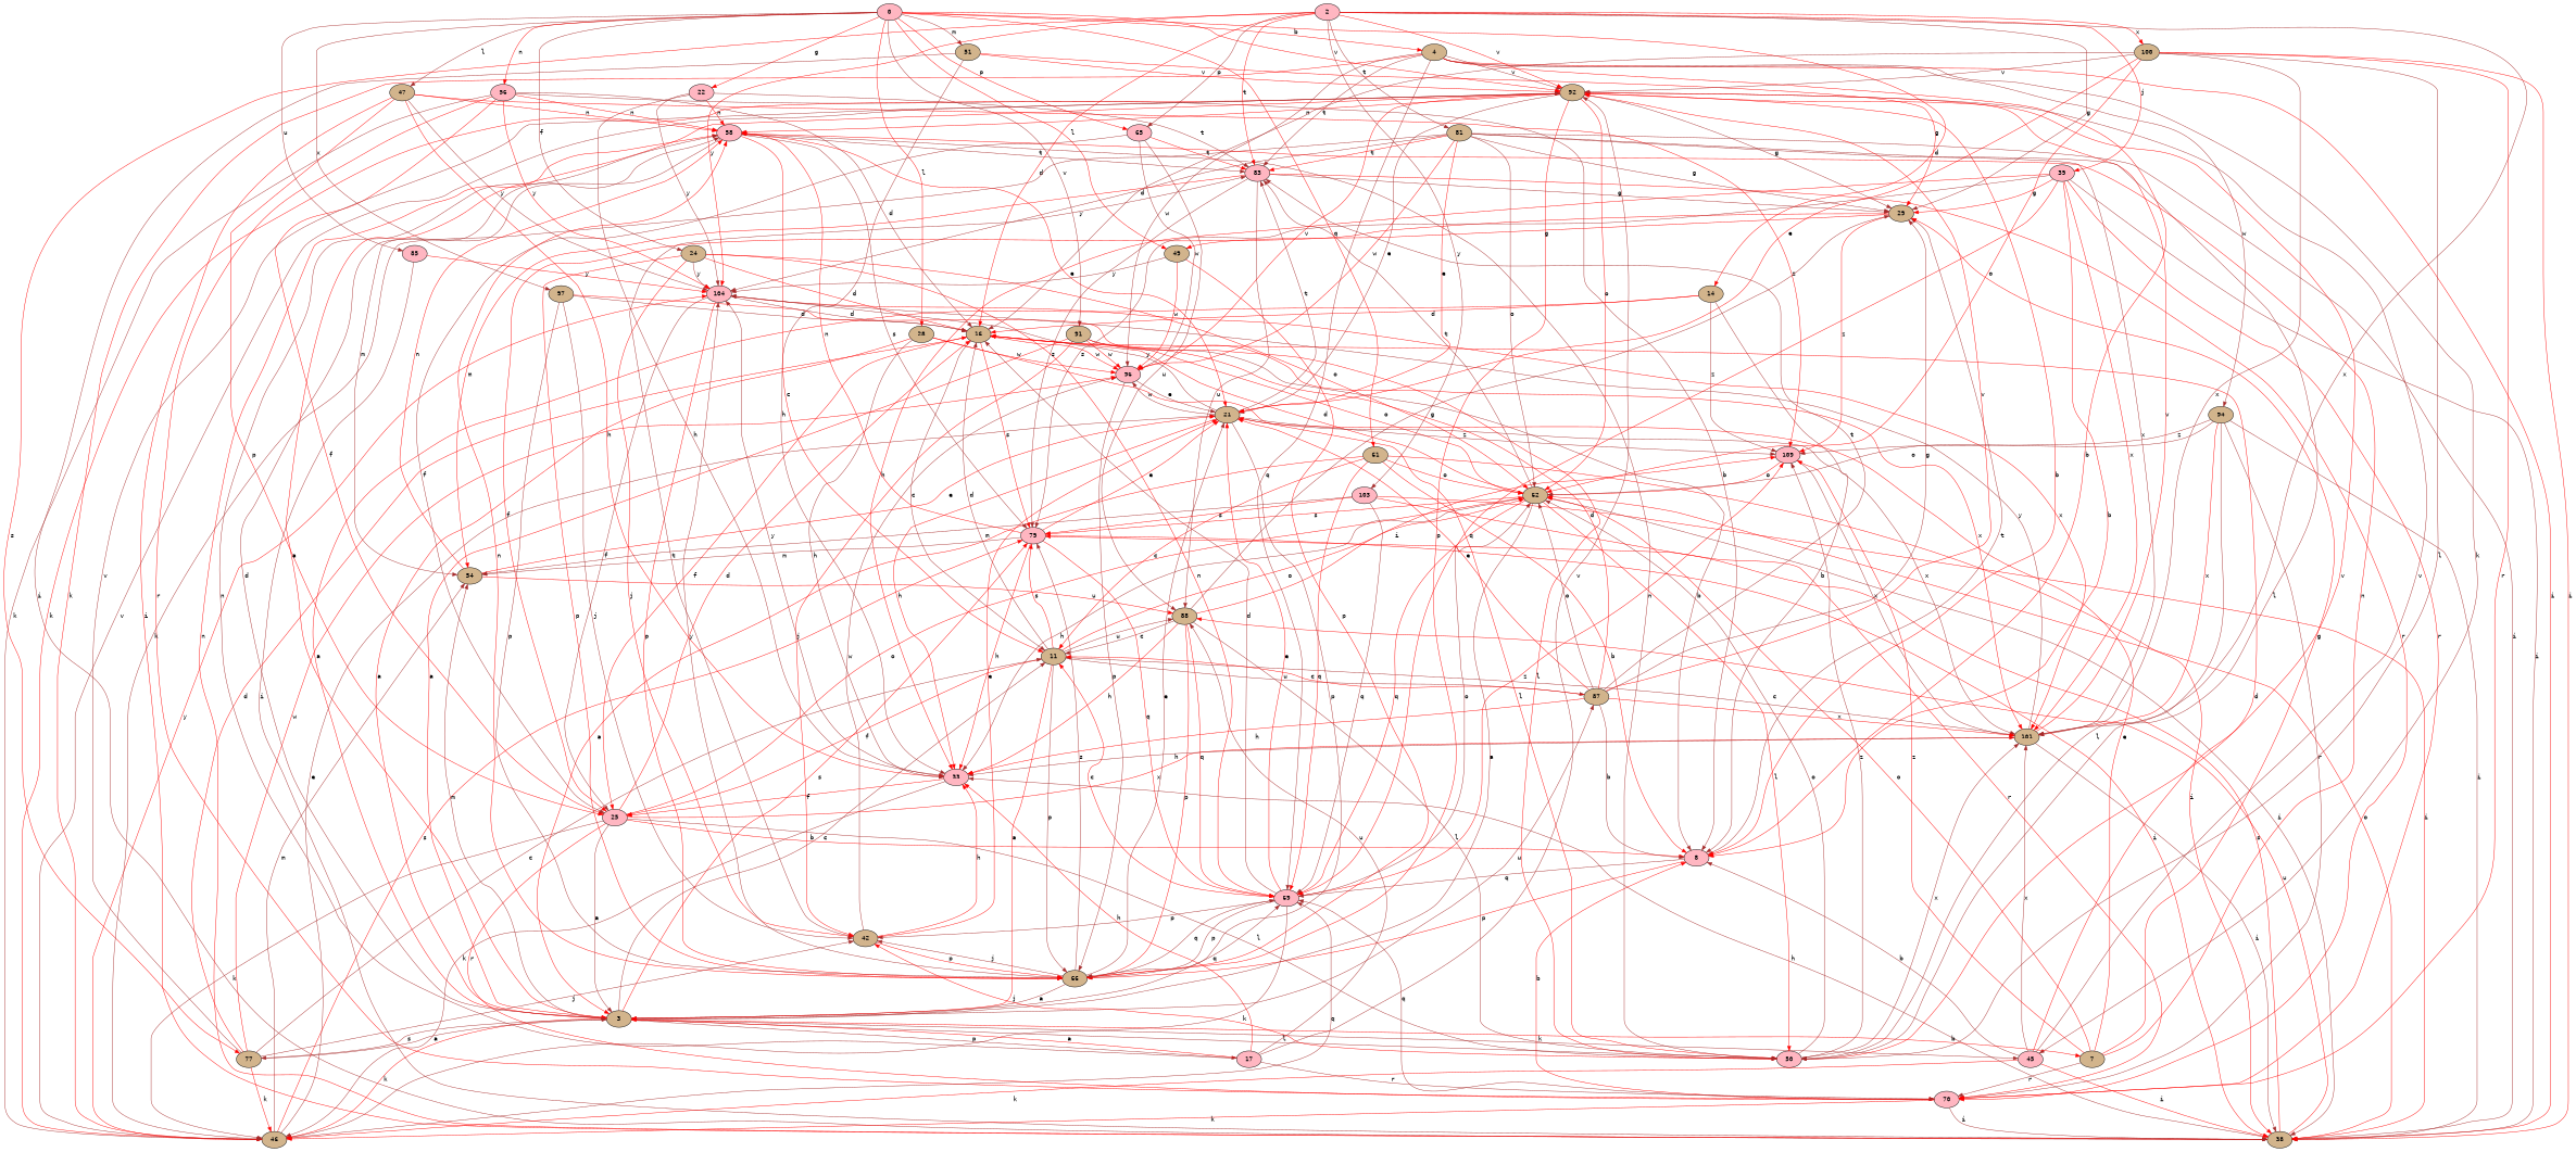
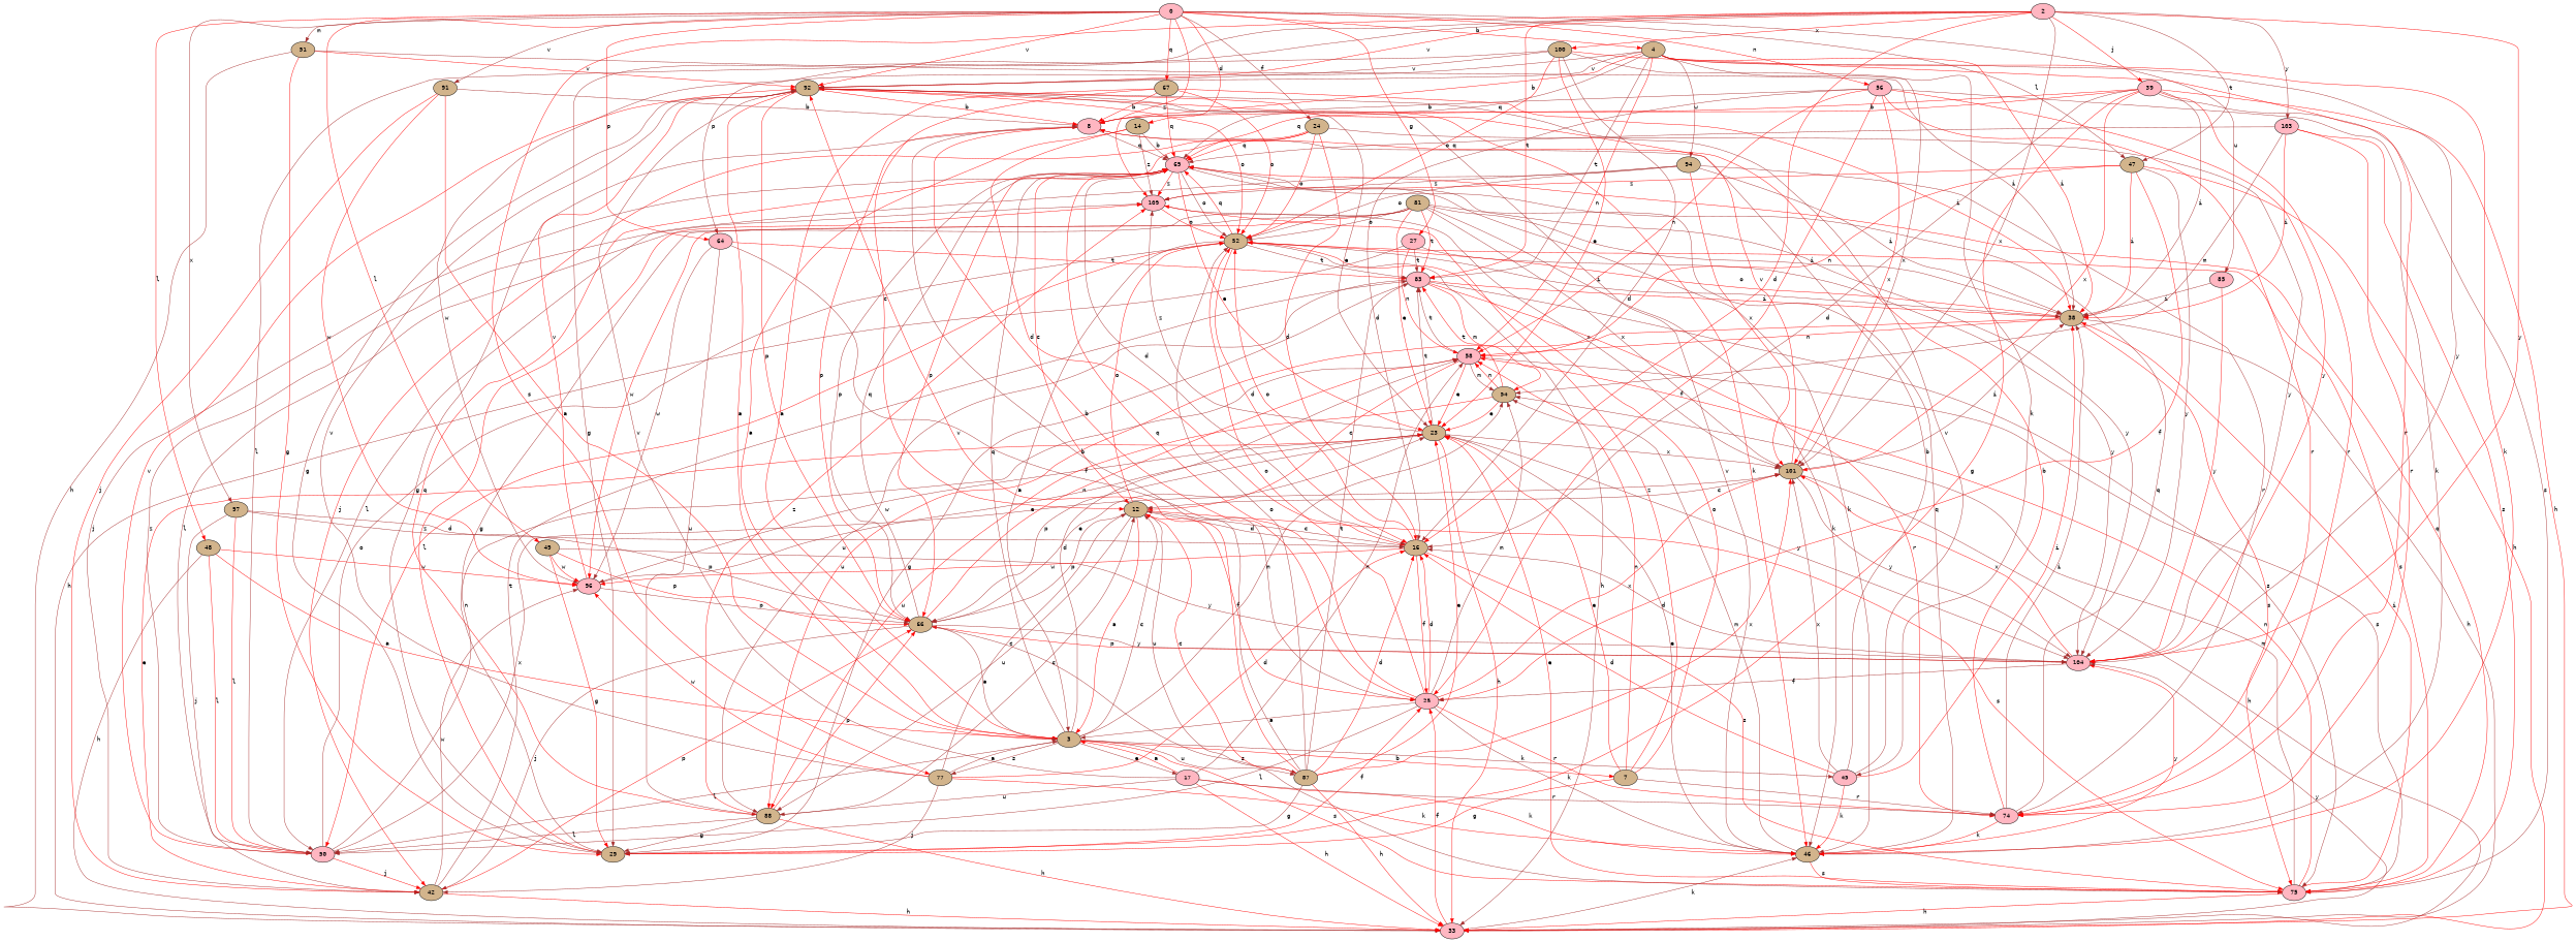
  strict digraph {
    fontname="DejaVu Sans Mono"
    node [fillcolor=tan fontname="DejaVu Sans Mono" style=filled]
    edge [color=red fontname="DejaVu Sans Mono"]
    0 [fillcolor=lightpink]
    4
    14
    24
-   27 [fillcolor=lightpink label=22]
+   27 [fillcolor=lightpink]
    47
-   48 [label=28]
+   48
    49
    51
    56 [fillcolor=lightpink]
-   64 [fillcolor=lightpink label=65]
-   67 [label=61]
+   64 [fillcolor=lightpink]
+   67
    85 [fillcolor=lightpink]
    91
    92
    97
    109 [fillcolor=lightpink]
    83 [fillcolor=lightpink]
    104 [fillcolor=lightpink]
    45 [fillcolor=lightpink]
    58 [fillcolor=lightpink]
    69 [fillcolor=lightpink]
    8 [fillcolor=lightpink]
    38
    46
    94
    96 [fillcolor=lightpink]
    16
    3
-   62
+   62 [label=52]
    66
    42
    33 [fillcolor=lightpink]
    25 [fillcolor=lightpink]
    50 [fillcolor=lightpink]
    29
-   74 [fillcolor=lightpink label=70]
+   74 [fillcolor=lightpink]
    88
-   12 [label=11]
+   12
    101
-   21
+   21 [label=23]
    2 [fillcolor=lightpink]
    39 [fillcolor=lightpink]
    77
    81
    100
    103 [fillcolor=lightpink]
-   79 [fillcolor=lightpink]
+   79 [fillcolor=lightpink label=75]
    54
    7
    17 [fillcolor=lightpink]
    87
    0 -> 4 [label=b]
    0 -> 14 [label=d]
    0 -> 24 [color=brown label=f]
    0 -> 27 [label=g]
    0 -> 47 [color=brown label=l]
    0 -> 48 [label=l]
    0 -> 49 [label=l]
    0 -> 51 [color=brown label=m]
    0 -> 56 [label=n]
    0 -> 64 [label=p]
    0 -> 67 [label=q]
    0 -> 85 [color=brown label=u]
    0 -> 91 [color=brown label=v]
    0 -> 92 [label=v]
    0 -> 97 [color=brown label=x]
+   0 -> 109 [label=z]
    4 -> 92 [color=brown label=v]
    4 -> 83 [color=brown label=t]
+   4 -> 104 [color=brown label=y]
    4 -> 45 [color=brown label=k]
-   92 -> 58 [label=n]
+   4 -> 58 [label=n]
    4 -> 69 [color=brown label=q]
    4 -> 8 [label=b]
    4 -> 38 [label=i]
    4 -> 46 [label=k]
    4 -> 94 [color=brown label=w]
    4 -> 96 [color=brown label=w]
    14 -> 109 [color=brown label=z]
-   14 -> 8 [color=brown label=b]
+   14 -> 69 [color=brown label=b]
    14 -> 16 [label=d]
    14 -> 3 [label=a]
    24 -> 104 [color=brown label=y]
-   24 -> 69 [label=n]
+   24 -> 69 [label=q]
    24 -> 16 [label=d]
    24 -> 62 [label=o]
    24 -> 66 [label=p]
    24 -> 42 [label=j]
    27 -> 83 [color=brown label=t]
    27 -> 104 [color=brown label=y]
    27 -> 58 [label=n]
    27 -> 33 [color=brown label=h]
    47 -> 109 [label=z]
    47 -> 104 [color=brown label=y]
    47 -> 58 [label=n]
    47 -> 38 [label=i]
    47 -> 33 [label=h]
-   47 -> 25 [label=p]
+   47 -> 25 [label=f]
    48 -> 96 [label=w]
    48 -> 3 [label=a]
    48 -> 33 [color=brown label=h]
    48 -> 50 [label=l]
    49 -> 104 [color=brown label=y]
    49 -> 96 [label=w]
    49 -> 66 [label=p]
-   29 -> 49 [label=g]
+   49 -> 29 [label=g]
    51 -> 92 [label=v]
    51 -> 38 [color=brown label=i]
    51 -> 33 [color=brown label=h]
    51 -> 29 [label=g]
    56 -> 104 [label=y]
    56 -> 58 [label=n]
    56 -> 8 [color=brown label=b]
    56 -> 46 [color=brown label=k]
    56 -> 16 [color=brown label=d]
    56 -> 25 [label=f]
    56 -> 74 [label=r]
    64 -> 83 [label=t]
    64 -> 96 [color=brown label=w]
    64 -> 25 [color=brown label=f]
    64 -> 88 [color=brown label=u]
    67 -> 69 [label=q]
    67 -> 8 [label=b]
    67 -> 38 [label=i]
    67 -> 3 [label=a]
    67 -> 62 [label=o]
    67 -> 12 [label=c]
    85 -> 104 [label=y]
    85 -> 38 [color=brown label=i]
    91 -> 8 [color=brown label=b]
    91 -> 96 [label=w]
    91 -> 3 [label=a]
    91 -> 42 [label=j]
-   91 -> 101 [label=x]
+   56 -> 101 [label=x]
    92 -> 8 [label=b]
    92 -> 46 [label=k]
    92 -> 3 [label=a]
    92 -> 62 [label=o]
    92 -> 66 [label=p]
    92 -> 29 [color=brown label=g]
    92 -> 21 [color=brown label=e]
    97 -> 16 [color=brown label=d]
    97 -> 66 [color=brown label=p]
    97 -> 42 [color=brown label=j]
    97 -> 50 [label=l]
    109 -> 62 [label=o]
    109 -> 101 [color=brown label=x]
    83 -> 29 [color=brown label=g]
    83 -> 74 [label=r]
    83 -> 88 [color=brown label=u]
    83 -> 79 [color=brown label=s]
    83 -> 54 [label=m]
    104 -> 16 [color=brown label=d]
    104 -> 66 [label=p]
    104 -> 25 [color=brown label=f]
    104 -> 101 [label=x]
    45 -> 92 [color=brown label=v]
    45 -> 8 [color=brown label=b]
    45 -> 38 [label=i]
    45 -> 46 [label=k]
    45 -> 16 [label=d]
    45 -> 101 [color=brown label=x]
    58 -> 83 [color=brown label=t]
    58 -> 12 [label=c]
    58 -> 21 [label=e]
    58 -> 79 [color=brown label=s]
    58 -> 54 [color=brown label=m]
    69 -> 109 [label=z]
    69 -> 46 [color=brown label=k]
    69 -> 16 [color=brown label=d]
    69 -> 62 [color=brown label=o]
    69 -> 66 [color=brown label=p]
-   69 -> 42 [color=brown label=p]
+   69 -> 42 [color=brown label=j]
    69 -> 12 [label=c]
    69 -> 21 [label=e]
    8 -> 69 [color=brown label=q]
    8 -> 66 [label=p]
-   8 -> 29 [color=brown label=t]
+   8 -> 29 [color=brown label=g]
    38 -> 58 [label=n]
    38 -> 62 [label=o]
    38 -> 33 [color=brown label=h]
    38 -> 88 [label=u]
    38 -> 79 [label=s]
    46 -> 92 [color=brown label=v]
    46 -> 104 [label=y]
    46 -> 69 [color=brown label=q]
    46 -> 21 [color=brown label=e]
    46 -> 79 [label=s]
    46 -> 54 [color=brown label=m]
    94 -> 109 [color=brown label=z]
    94 -> 38 [color=brown label=i]
    94 -> 62 [color=brown label=o]
    94 -> 50 [color=brown label=l]
    94 -> 74 [color=brown label=r]
    94 -> 101 [label=x]
    96 -> 92 [label=v]
    96 -> 66 [color=brown label=p]
    96 -> 21 [color=brown label=e]
    16 -> 96 [label=w]
    16 -> 62 [label=o]
    16 -> 25 [label=f]
    16 -> 12 [color=brown label=c]
    16 -> 79 [label=s]
    3 -> 45 [color=brown label=k]
    3 -> 58 [color=brown label=d]
    3 -> 69 [color=brown label=q]
    3 -> 50 [color=brown label=l]
    3 -> 12 [color=brown label=c]
    3 -> 77 [color=brown label=s]
    3 -> 79 [label=s]
    3 -> 54 [color=brown label=m]
    3 -> 7 [label=b]
-   3 -> 17 [color=brown label=p]
+   3 -> 17 [color=brown label=e]
    3 -> 87 [color=brown label=u]
    62 -> 83 [color=brown label=t]
    62 -> 69 [label=q]
    62 -> 38 [color=brown label=i]
    62 -> 16 [label=d]
    62 -> 3 [color=brown label=a]
    62 -> 33 [color=brown label=h]
    62 -> 50 [label=l]
    62 -> 79 [label=s]
    66 -> 104 [color=brown label=y]
    66 -> 58 [label=n]
    66 -> 69 [color=brown label=q]
    66 -> 3 [color=brown label=a]
    66 -> 42 [color=brown label=j]
    66 -> 21 [color=brown label=e]
    66 -> 79 [color=brown label=s]
    42 -> 83 [color=brown label=t]
    42 -> 96 [color=brown label=w]
    42 -> 66 [label=p]
    42 -> 33 [label=h]
    42 -> 21 [label=e]
    33 -> 104 [color=brown label=y]
    33 -> 46 [color=brown label=k]
    33 -> 25 [label=f]
+   25 -> 69 [label=q]
    25 -> 8 [label=b]
    25 -> 46 [color=brown label=k]
    25 -> 16 [label=d]
    25 -> 3 [color=brown label=a]
    25 -> 62 [label=o]
    25 -> 50 [color=brown label=l]
    25 -> 74 [label=r]
    25 -> 101 [label=x]
+   25 -> 54 [color=brown label=m]
    50 -> 92 [label=v]
    50 -> 109 [color=brown label=z]
    50 -> 58 [color=brown label=n]
    50 -> 62 [color=brown label=o]
    50 -> 42 [label=j]
    50 -> 101 [color=brown label=x]
    29 -> 109 [label=z]
    29 -> 25 [label=f]
    74 -> 69 [color=brown label=q]
    74 -> 8 [label=b]
    74 -> 38 [color=brown label=i]
    74 -> 46 [label=k]
-   88 -> 109 [label=i]
+   88 -> 109 [label=z]
    88 -> 69 [label=q]
    88 -> 66 [label=p]
    88 -> 33 [label=h]
    88 -> 50 [color=brown label=l]
    88 -> 29 [color=brown label=g]
    88 -> 12 [color=brown label=c]
    12 -> 16 [color=brown label=d]
    12 -> 3 [label=a]
    12 -> 62 [label=o]
    12 -> 66 [color=brown label=p]
    12 -> 25 [label=f]
    12 -> 88 [color=brown label=u]
    12 -> 79 [label=s]
    12 -> 87 [color=brown label=u]
    101 -> 92 [label=v]
    101 -> 104 [color=brown label=y]
    101 -> 38 [color=brown label=i]
    101 -> 33 [color=brown label=h]
    101 -> 12 [color=brown label=c]
    21 -> 109 [color=brown label=z]
    21 -> 83 [color=brown label=t]
    21 -> 104 [color=brown label=y]
    21 -> 96 [color=brown label=w]
    21 -> 66 [color=brown label=p]
    21 -> 33 [label=h]
    21 -> 101 [color=brown label=x]
    2 -> 64 [color=brown label=p]
    2 -> 92 [label=v]
    2 -> 83 [label=t]
    2 -> 104 [label=y]
    2 -> 16 [label=d]
    2 -> 29 [color=brown label=g]
    2 -> 101 [color=brown label=x]
    2 -> 39 [label=j]
    2 -> 77 [label=s]
-   2 -> 81 [color=brown label=t]
+   2 -> 47 [color=brown label=t]
    2 -> 100 [label=x]
    2 -> 103 [color=brown label=y]
    39 -> 69 [label=q]
    39 -> 8 [label=b]
    39 -> 38 [color=brown label=i]
+   39 -> 16 [color=brown label=d]
    39 -> 33 [label=h]
    39 -> 29 [label=g]
    39 -> 74 [label=r]
    39 -> 101 [label=x]
    39 -> 79 [color=brown label=s]
    77 -> 92 [color=brown label=v]
    77 -> 46 [label=k]
    77 -> 96 [label=w]
    77 -> 16 [label=d]
    77 -> 3 [color=brown label=a]
    77 -> 42 [color=brown label=j]
    77 -> 12 [color=brown label=c]
    81 -> 83 [label=t]
    81 -> 104 [color=brown label=y]
    81 -> 38 [color=brown label=i]
    81 -> 46 [color=brown label=k]
    81 -> 96 [label=w]
    81 -> 62 [color=brown label=o]
    81 -> 50 [color=brown label=l]
    81 -> 29 [color=brown label=g]
    81 -> 101 [color=brown label=x]
    81 -> 21 [label=e]
    100 -> 92 [color=brown label=v]
-   100 -> 38 [label=i]
+   83 -> 38 [label=i]
    100 -> 16 [color=brown label=d]
    100 -> 62 [label=o]
    100 -> 50 [color=brown label=l]
    100 -> 74 [label=r]
    100 -> 101 [color=brown label=x]
    100 -> 21 [label=e]
    103 -> 69 [color=brown label=q]
    103 -> 38 [label=i]
    103 -> 74 [label=r]
    103 -> 79 [label=s]
    103 -> 54 [color=brown label=m]
    79 -> 58 [label=n]
    79 -> 69 [label=q]
    79 -> 38 [label=i]
    79 -> 33 [label=h]
    79 -> 21 [label=e]
    79 -> 54 [color=brown label=m]
+   54 -> 83 [label=t]
    54 -> 58 [label=n]
    54 -> 88 [label=u]
    54 -> 21 [label=e]
    7 -> 109 [label=z]
    7 -> 58 [label=n]
    7 -> 62 [label=o]
    7 -> 29 [label=g]
    7 -> 74 [color=brown label=r]
    7 -> 21 [label=e]
    17 -> 92 [color=brown label=v]
    17 -> 58 [color=brown label=n]
-   3 -> 46 [label=k]
+   17 -> 46 [label=k]
    17 -> 3 [label=a]
    17 -> 33 [label=h]
    17 -> 74 [color=brown label=r]
    17 -> 88 [color=brown label=u]
    87 -> 92 [label=v]
    87 -> 83 [color=brown label=t]
    87 -> 8 [color=brown label=b]
    87 -> 16 [label=d]
    87 -> 62 [color=brown label=o]
    87 -> 33 [label=h]
    87 -> 29 [color=brown label=g]
    87 -> 12 [label=c]
    87 -> 101 [label=x]
    87 -> 21 [label=e]
  }
